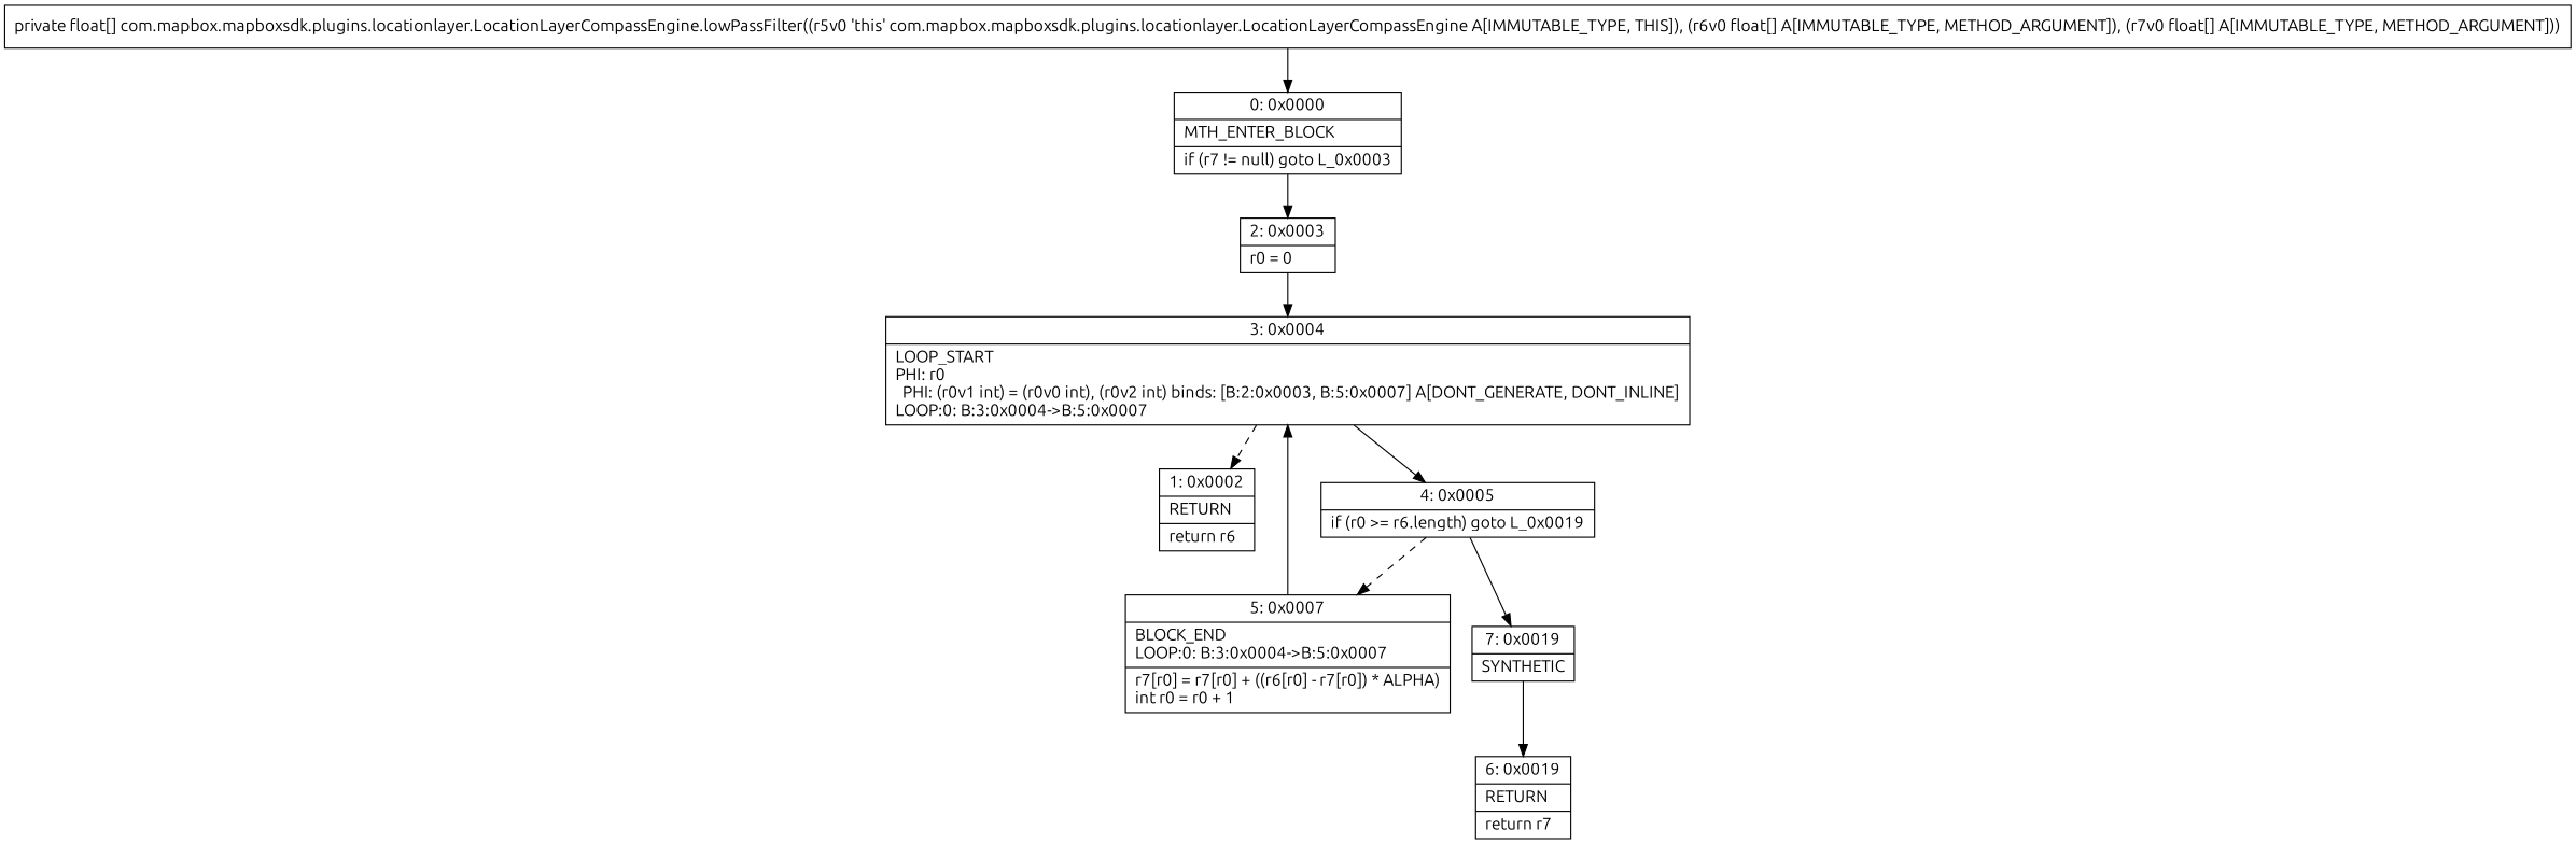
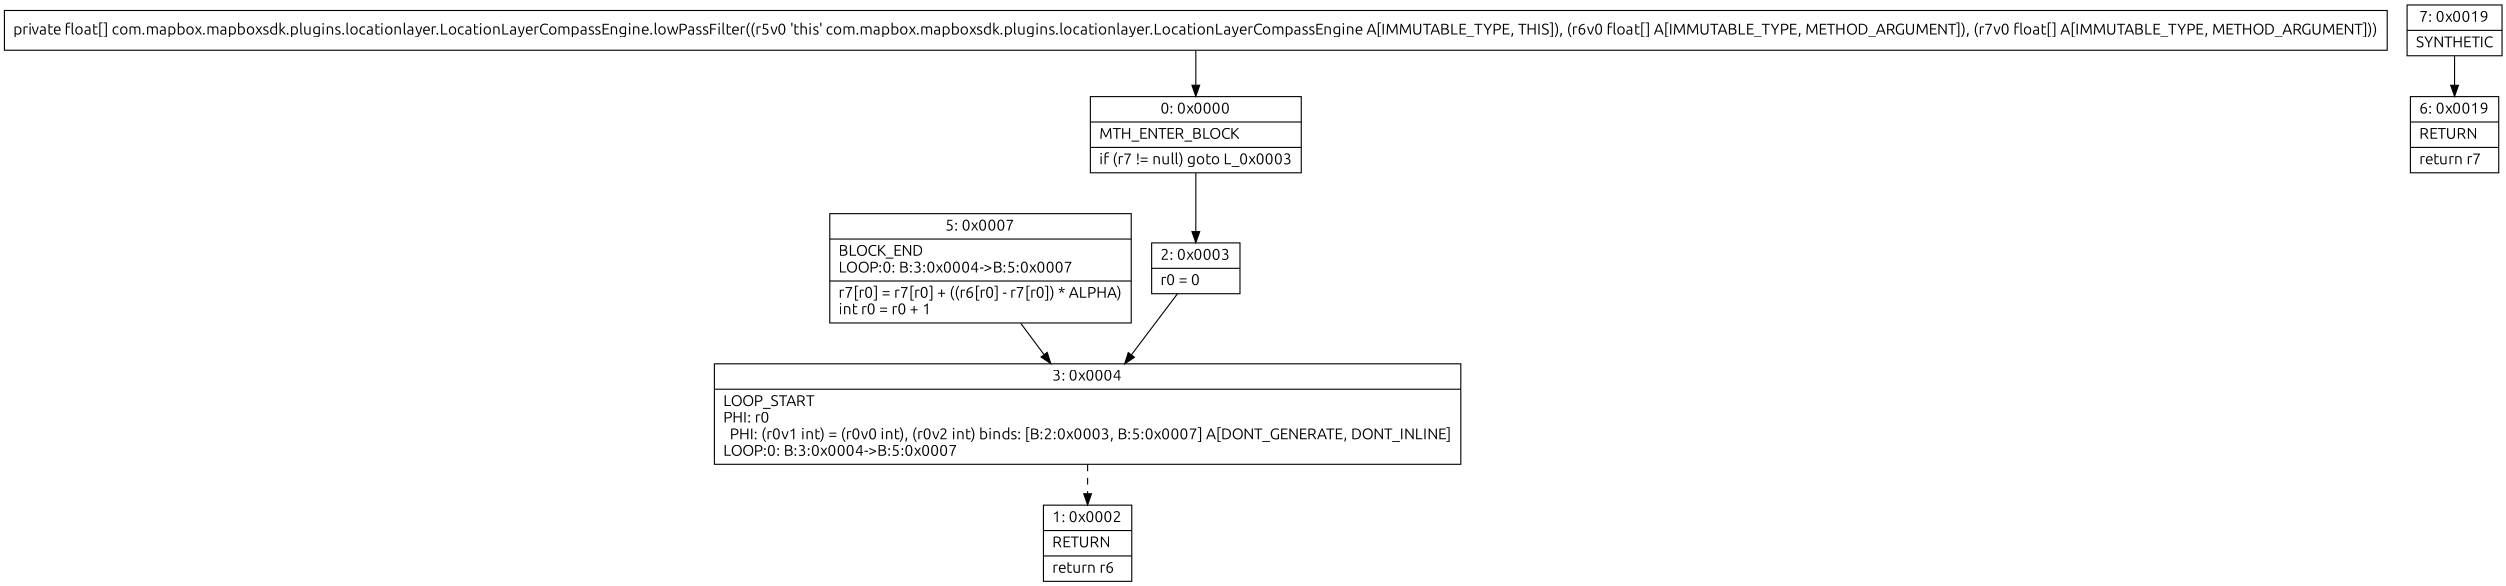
  digraph {
    fontname=Ubuntu
    node [fontname=Ubuntu shape=record]
    edge [fontname=Ubuntu]
    n1 [label="{0\:\ 0x0000|MTH_ENTER_BLOCK\l|if (r7 != null) goto L_0x0003\l}"]
    n2 [label="{2\:\ 0x0003|r0 = 0\l}"]
    n3 [label="{1\:\ 0x0002|RETURN\l|return r6\l}"]
    n4 [label="{3\:\ 0x0004|LOOP_START\lPHI: r0 \l  PHI: (r0v1 int) = (r0v0 int), (r0v2 int) binds: [B:2:0x0003, B:5:0x0007] A[DONT_GENERATE, DONT_INLINE]\lLOOP:0: B:3:0x0004\-\>B:5:0x0007\l}"]
-   n5 [label="{4\:\ 0x0005|if (r0 \>= r6.length) goto L_0x0019\l}"]
    n6 [label="{5\:\ 0x0007|BLOCK_END\lLOOP:0: B:3:0x0004\-\>B:5:0x0007\l|r7[r0] = r7[r0] + ((r6[r0] \- r7[r0]) * ALPHA)\lint r0 = r0 + 1\l}"]
    n7 [label="{7\:\ 0x0019|SYNTHETIC\l}"]
    n8 [label="{6\:\ 0x0019|RETURN\l|return r7\l}"]
    n9 [label="{private float[] com.mapbox.mapboxsdk.plugins.locationlayer.LocationLayerCompassEngine.lowPassFilter((r5v0 'this' com.mapbox.mapboxsdk.plugins.locationlayer.LocationLayerCompassEngine A[IMMUTABLE_TYPE, THIS]), (r6v0 float[] A[IMMUTABLE_TYPE, METHOD_ARGUMENT]), (r7v0 float[] A[IMMUTABLE_TYPE, METHOD_ARGUMENT])) }"]
    n1 -> n2
    n2 -> n4
    n4 -> n3 [style=dashed]
-   n4 -> n5
-   n5 -> n6 [style=dashed]
-   n5 -> n7
    n6 -> n4
    n7 -> n8
    n9 -> n1
  }
